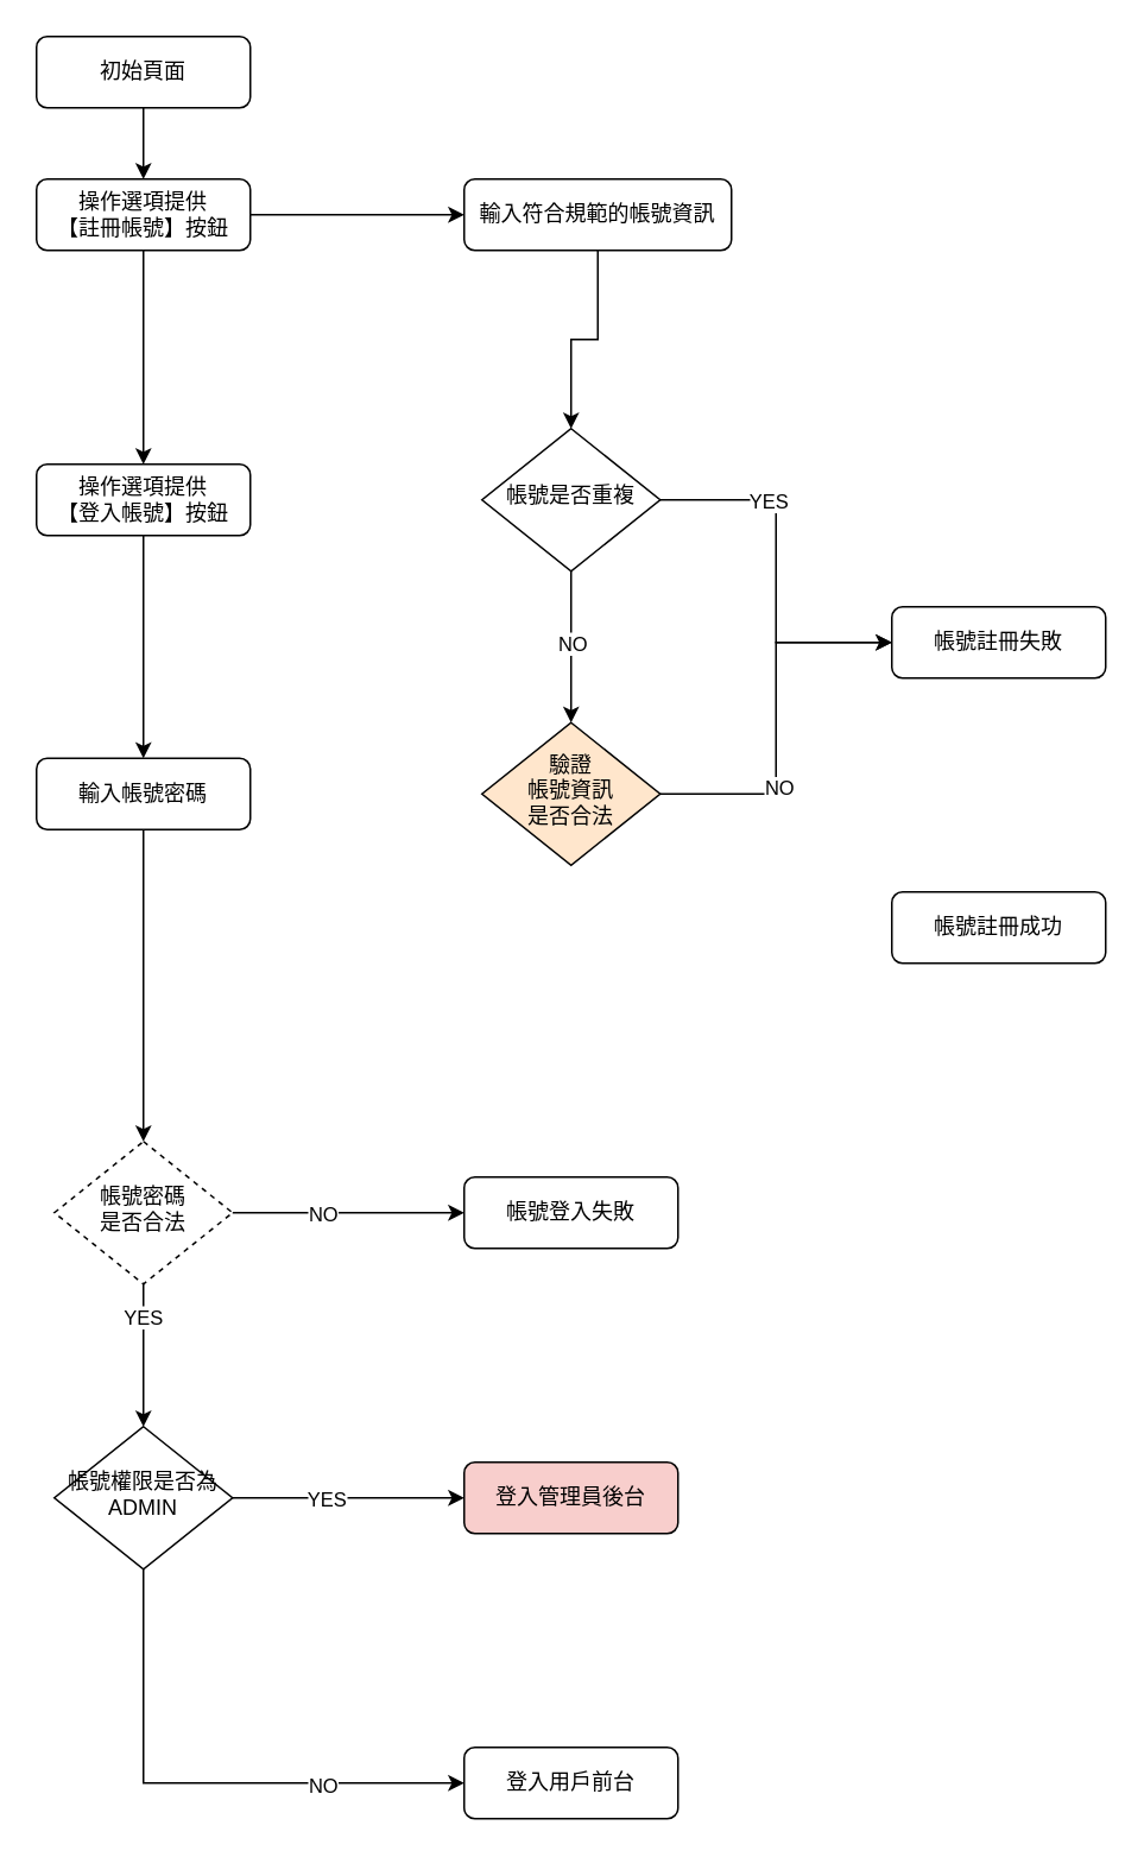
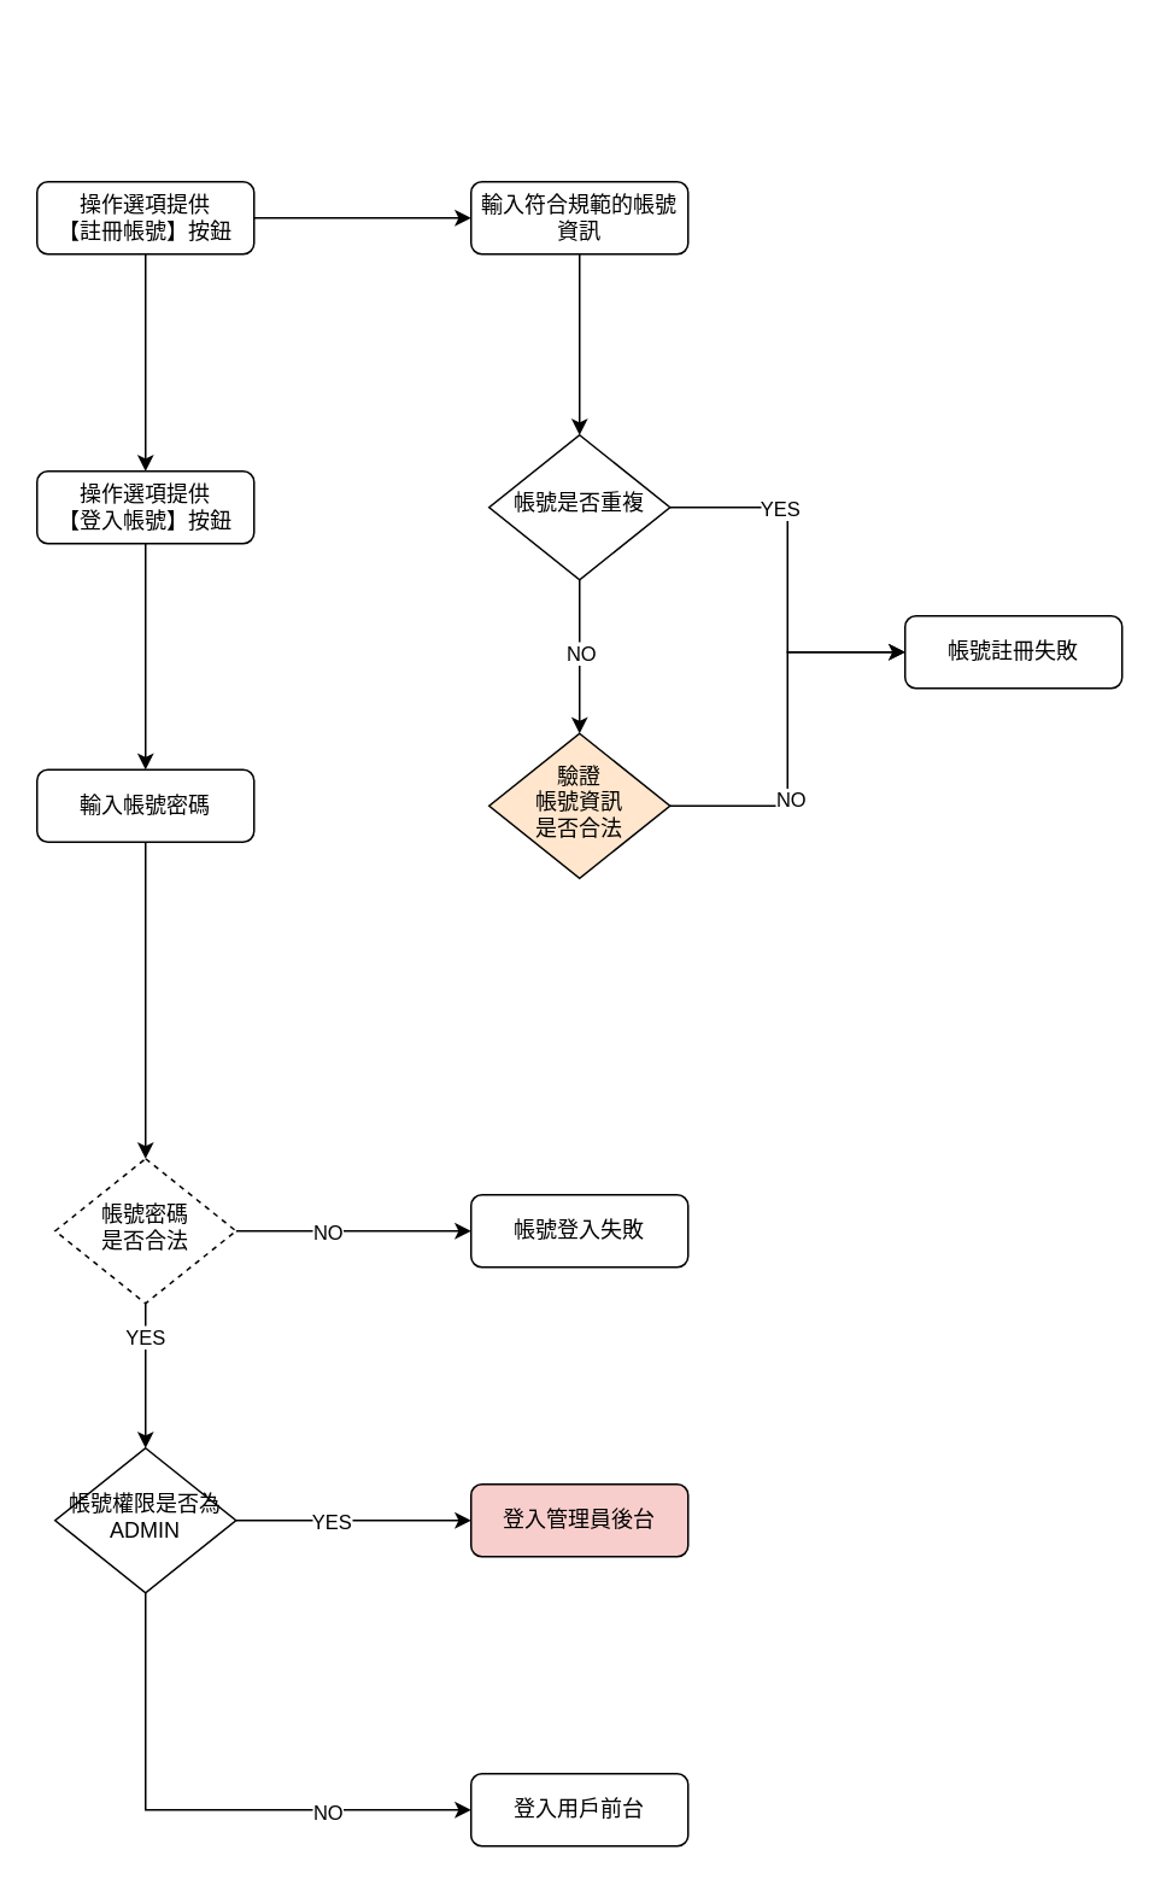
  <mxCell id="0" />
  <mxCell id="1" parent="0" />
- <mxCell id="2" style="edgeStyle=orthogonalEdgeStyle;rounded=0;orthogonalLoop=1;jettySize=auto;html=1;exitX=0.5;exitY=1;exitDx=0;exitDy=0;entryX=0.5;entryY=0;entryDx=0;entryDy=0;" parent="1" source="3" target="6" edge="1"><mxGeometry relative="1" as="geometry" /></mxCell>
- <mxCell id="3" value="初始頁面" style="rounded=1;whiteSpace=wrap;html=1;fontSize=12;glass=0;strokeWidth=1;shadow=0;" parent="1" vertex="1"><mxGeometry x="20" y="20" width="120" height="40" as="geometry" /></mxCell>
  <mxCell id="4" style="edgeStyle=orthogonalEdgeStyle;rounded=0;orthogonalLoop=1;jettySize=auto;html=1;exitX=1;exitY=0.5;exitDx=0;exitDy=0;entryX=0;entryY=0.5;entryDx=0;entryDy=0;" parent="1" source="6" target="10" edge="1"><mxGeometry relative="1" as="geometry" /></mxCell>
  <mxCell id="5" style="edgeStyle=orthogonalEdgeStyle;rounded=0;orthogonalLoop=1;jettySize=auto;html=1;exitX=0.5;exitY=1;exitDx=0;exitDy=0;entryX=0.5;entryY=0;entryDx=0;entryDy=0;" parent="1" source="6" target="8" edge="1"><mxGeometry relative="1" as="geometry" /></mxCell>
  <mxCell id="6" value="操作選項提供&lt;br&gt;【註冊帳號】按鈕" style="rounded=1;whiteSpace=wrap;html=1;fontSize=12;glass=0;strokeWidth=1;shadow=0;" parent="1" vertex="1"><mxGeometry x="20" y="100" width="120" height="40" as="geometry" /></mxCell>
  <mxCell id="7" style="edgeStyle=orthogonalEdgeStyle;rounded=0;orthogonalLoop=1;jettySize=auto;html=1;exitX=0.5;exitY=1;exitDx=0;exitDy=0;entryX=0.5;entryY=0;entryDx=0;entryDy=0;" parent="1" source="8" target="22" edge="1"><mxGeometry relative="1" as="geometry" /></mxCell>
  <mxCell id="8" value="操作選項提供&lt;br&gt;【登入帳號】按鈕" style="rounded=1;whiteSpace=wrap;html=1;fontSize=12;glass=0;strokeWidth=1;shadow=0;" parent="1" vertex="1"><mxGeometry x="20" y="260" width="120" height="40" as="geometry" /></mxCell>
  <mxCell id="9" style="edgeStyle=orthogonalEdgeStyle;rounded=0;orthogonalLoop=1;jettySize=auto;html=1;exitX=0.5;exitY=1;exitDx=0;exitDy=0;entryX=0.5;entryY=0;entryDx=0;entryDy=0;" parent="1" source="10" target="15" edge="1"><mxGeometry relative="1" as="geometry" /></mxCell>
- <mxCell id="10" value="輸入符合規範的帳號資訊" style="rounded=1;whiteSpace=wrap;html=1;fontSize=12;glass=0;strokeWidth=1;shadow=0;" parent="1" vertex="1"><mxGeometry x="260" y="100" width="150" height="40" as="geometry" /></mxCell>
+ <mxCell id="10" value="輸入符合規範的帳號資訊" style="rounded=1;whiteSpace=wrap;html=1;fontSize=12;glass=0;strokeWidth=1;shadow=0;" parent="1" vertex="1"><mxGeometry x="260" y="100" width="120" height="40" as="geometry" /></mxCell>
  <mxCell id="11" style="edgeStyle=orthogonalEdgeStyle;rounded=0;orthogonalLoop=1;jettySize=auto;html=1;exitX=0.5;exitY=1;exitDx=0;exitDy=0;entryX=0.5;entryY=0;entryDx=0;entryDy=0;" parent="1" source="15" target="18" edge="1"><mxGeometry relative="1" as="geometry" /></mxCell>
  <mxCell id="12" value="NO" style="edgeLabel;html=1;align=center;verticalAlign=middle;resizable=0;points=[];" parent="11" vertex="1" connectable="0"><mxGeometry x="-0.5" relative="1" as="geometry"><mxPoint y="19" as="offset" /></mxGeometry></mxCell>
  <mxCell id="13" style="edgeStyle=orthogonalEdgeStyle;rounded=0;orthogonalLoop=1;jettySize=auto;html=1;exitX=1;exitY=0.5;exitDx=0;exitDy=0;entryX=0;entryY=0.5;entryDx=0;entryDy=0;" parent="1" source="15" target="19" edge="1"><mxGeometry relative="1" as="geometry" /></mxCell>
  <mxCell id="14" value="YES" style="edgeLabel;html=1;align=center;verticalAlign=middle;resizable=0;points=[];" parent="13" vertex="1" connectable="0"><mxGeometry x="-0.48" relative="1" as="geometry"><mxPoint x="5" as="offset" /></mxGeometry></mxCell>
  <mxCell id="15" value="帳號是否重複" style="rhombus;whiteSpace=wrap;html=1;shadow=0;fontFamily=Helvetica;fontSize=12;align=center;strokeWidth=1;spacing=6;spacingTop=-4;" parent="1" vertex="1"><mxGeometry x="270" y="240" width="100" height="80" as="geometry" /></mxCell>
  <mxCell id="16" style="edgeStyle=orthogonalEdgeStyle;rounded=0;orthogonalLoop=1;jettySize=auto;html=1;exitX=1;exitY=0.5;exitDx=0;exitDy=0;entryX=0;entryY=0.5;entryDx=0;entryDy=0;" parent="1" source="18" target="19" edge="1"><mxGeometry relative="1" as="geometry" /></mxCell>
  <mxCell id="17" value="NO" style="edgeLabel;html=1;align=center;verticalAlign=middle;resizable=0;points=[];" parent="16" vertex="1" connectable="0"><mxGeometry x="0.235" y="-1" relative="1" as="geometry"><mxPoint y="64" as="offset" /></mxGeometry></mxCell>
  <mxCell id="18" value="驗證&lt;br&gt;帳號資訊&lt;br&gt;是否合法" style="rhombus;whiteSpace=wrap;html=1;shadow=0;fontFamily=Helvetica;fontSize=12;align=center;strokeWidth=1;spacing=6;spacingTop=-4;fillColor=#ffe6cc;" parent="1" vertex="1"><mxGeometry x="270" y="405" width="100" height="80" as="geometry" /></mxCell>
  <mxCell id="19" value="帳號註冊失敗" style="rounded=1;whiteSpace=wrap;html=1;fontSize=12;glass=0;strokeWidth=1;shadow=0;" parent="1" vertex="1"><mxGeometry x="500" y="340" width="120" height="40" as="geometry" /></mxCell>
- <mxCell id="20" value="帳號註冊成功" style="rounded=1;whiteSpace=wrap;html=1;fontSize=12;glass=0;strokeWidth=1;shadow=0;" parent="1" vertex="1"><mxGeometry x="500" y="500" width="120" height="40" as="geometry" /></mxCell>
  <mxCell id="21" style="edgeStyle=orthogonalEdgeStyle;rounded=0;orthogonalLoop=1;jettySize=auto;html=1;exitX=0.5;exitY=1;exitDx=0;exitDy=0;entryX=0.5;entryY=0;entryDx=0;entryDy=0;" parent="1" source="22" target="27" edge="1"><mxGeometry relative="1" as="geometry" /></mxCell>
  <mxCell id="22" value="輸入帳號密碼" style="rounded=1;whiteSpace=wrap;html=1;fontSize=12;glass=0;strokeWidth=1;shadow=0;" parent="1" vertex="1"><mxGeometry x="20" y="425" width="120" height="40" as="geometry" /></mxCell>
  <mxCell id="23" style="edgeStyle=orthogonalEdgeStyle;rounded=0;orthogonalLoop=1;jettySize=auto;html=1;exitX=1;exitY=0.5;exitDx=0;exitDy=0;entryX=0;entryY=0.5;entryDx=0;entryDy=0;" parent="1" source="27" target="33" edge="1"><mxGeometry relative="1" as="geometry" /></mxCell>
  <mxCell id="24" value="NO" style="edgeLabel;html=1;align=center;verticalAlign=middle;resizable=0;points=[];" parent="23" vertex="1" connectable="0"><mxGeometry x="-0.32" relative="1" as="geometry"><mxPoint x="6" as="offset" /></mxGeometry></mxCell>
  <mxCell id="25" style="edgeStyle=orthogonalEdgeStyle;rounded=0;orthogonalLoop=1;jettySize=auto;html=1;exitX=0.5;exitY=1;exitDx=0;exitDy=0;entryX=0.5;entryY=0;entryDx=0;entryDy=0;" parent="1" source="27" target="32" edge="1"><mxGeometry relative="1" as="geometry" /></mxCell>
  <mxCell id="26" value="YES" style="edgeLabel;html=1;align=center;verticalAlign=middle;resizable=0;points=[];" parent="25" vertex="1" connectable="0"><mxGeometry x="-0.55" y="-1" relative="1" as="geometry"><mxPoint as="offset" /></mxGeometry></mxCell>
  <mxCell id="27" value="帳號密碼&lt;br&gt;是否合法" style="rhombus;whiteSpace=wrap;html=1;shadow=0;fontFamily=Helvetica;fontSize=12;align=center;strokeWidth=1;spacing=6;spacingTop=-4;dashed=1;" parent="1" vertex="1"><mxGeometry x="30" y="640" width="100" height="80" as="geometry" /></mxCell>
  <mxCell id="28" style="edgeStyle=orthogonalEdgeStyle;rounded=0;orthogonalLoop=1;jettySize=auto;html=1;exitX=1;exitY=0.5;exitDx=0;exitDy=0;entryX=0;entryY=0.5;entryDx=0;entryDy=0;" parent="1" source="32" target="34" edge="1"><mxGeometry relative="1" as="geometry" /></mxCell>
  <mxCell id="29" value="YES" style="edgeLabel;html=1;align=center;verticalAlign=middle;resizable=0;points=[];" parent="28" vertex="1" connectable="0"><mxGeometry x="-0.2" relative="1" as="geometry"><mxPoint as="offset" /></mxGeometry></mxCell>
  <mxCell id="30" style="edgeStyle=orthogonalEdgeStyle;rounded=0;orthogonalLoop=1;jettySize=auto;html=1;exitX=0.5;exitY=1;exitDx=0;exitDy=0;entryX=0;entryY=0.5;entryDx=0;entryDy=0;" parent="1" source="32" target="35" edge="1"><mxGeometry relative="1" as="geometry" /></mxCell>
  <mxCell id="31" value="NO" style="edgeLabel;html=1;align=center;verticalAlign=middle;resizable=0;points=[];" parent="30" vertex="1" connectable="0"><mxGeometry x="0.689" y="-1" relative="1" as="geometry"><mxPoint x="-33" as="offset" /></mxGeometry></mxCell>
  <mxCell id="32" value="帳號權限是否為&lt;br&gt;ADMIN" style="rhombus;whiteSpace=wrap;html=1;shadow=0;fontFamily=Helvetica;fontSize=12;align=center;strokeWidth=1;spacing=6;spacingTop=-4;" parent="1" vertex="1"><mxGeometry x="30" y="800" width="100" height="80" as="geometry" /></mxCell>
  <mxCell id="33" value="帳號登入失敗" style="rounded=1;whiteSpace=wrap;html=1;fontSize=12;glass=0;strokeWidth=1;shadow=0;" parent="1" vertex="1"><mxGeometry x="260" y="660" width="120" height="40" as="geometry" /></mxCell>
  <mxCell id="34" value="登入管理員後台" style="rounded=1;whiteSpace=wrap;html=1;fontSize=12;glass=0;strokeWidth=1;shadow=0;fillColor=#f8cecc;" parent="1" vertex="1"><mxGeometry x="260" y="820" width="120" height="40" as="geometry" /></mxCell>
  <mxCell id="35" value="登入用戶前台" style="rounded=1;whiteSpace=wrap;html=1;fontSize=12;glass=0;strokeWidth=1;shadow=0;" parent="1" vertex="1"><mxGeometry x="260" y="980" width="120" height="40" as="geometry" /></mxCell>
